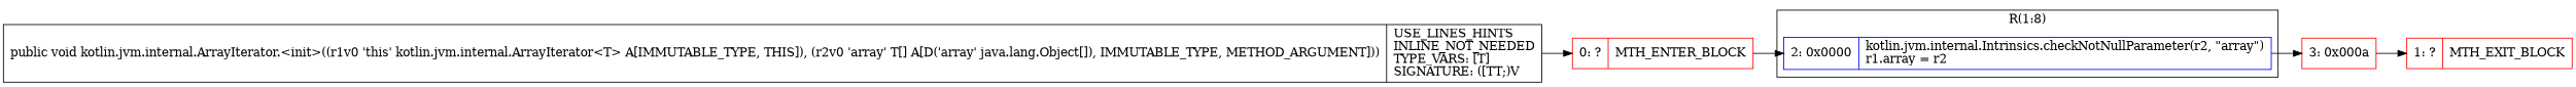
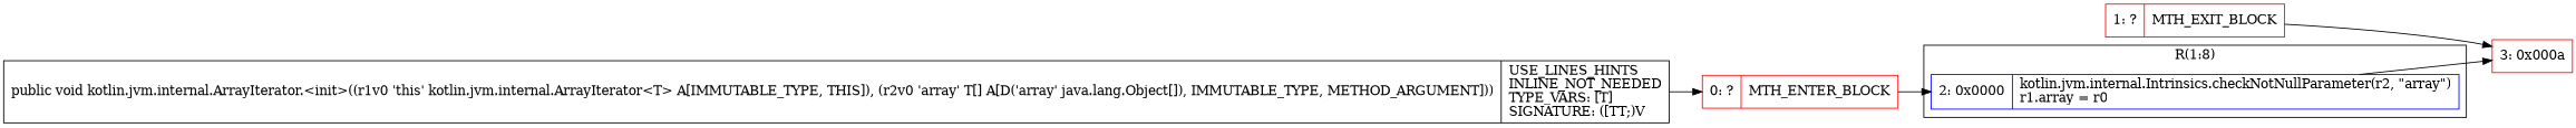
  digraph {
    rankdir=LR
    node [color=red shape=record]
-   n1 [color=blue label="{2\:\ 0x0000|kotlin.jvm.internal.Intrinsics.checkNotNullParameter(r2, \"array\")\lr1.array = r2\l}"]
+   n1 [color=blue label="{2\:\ 0x0000|kotlin.jvm.internal.Intrinsics.checkNotNullParameter(r2, \"array\")\lr1.array = r0\l}"]
    n2 [label="{3\:\ 0x000a}"]
    n3 [label="{1\:\ ?|MTH_EXIT_BLOCK\l}"]
    n4 [label="{0\:\ ?|MTH_ENTER_BLOCK\l}"]
    n5 [label="{public void kotlin.jvm.internal.ArrayIterator.\<init\>((r1v0 'this' kotlin.jvm.internal.ArrayIterator\<T\> A[IMMUTABLE_TYPE, THIS]), (r2v0 'array' T[] A[D('array' java.lang.Object[]), IMMUTABLE_TYPE, METHOD_ARGUMENT]))  | USE_LINES_HINTS\lINLINE_NOT_NEEDED\lTYPE_VARS: [T]\lSIGNATURE: ([TT;)V\l}" color=""]
    subgraph cluster_1 {
      label="R(1:8)"
      n1
    }
    n1 -> n2
-   n2 -> n3
+   n3 -> n2
    n4 -> n1
    n5 -> n4
  }
